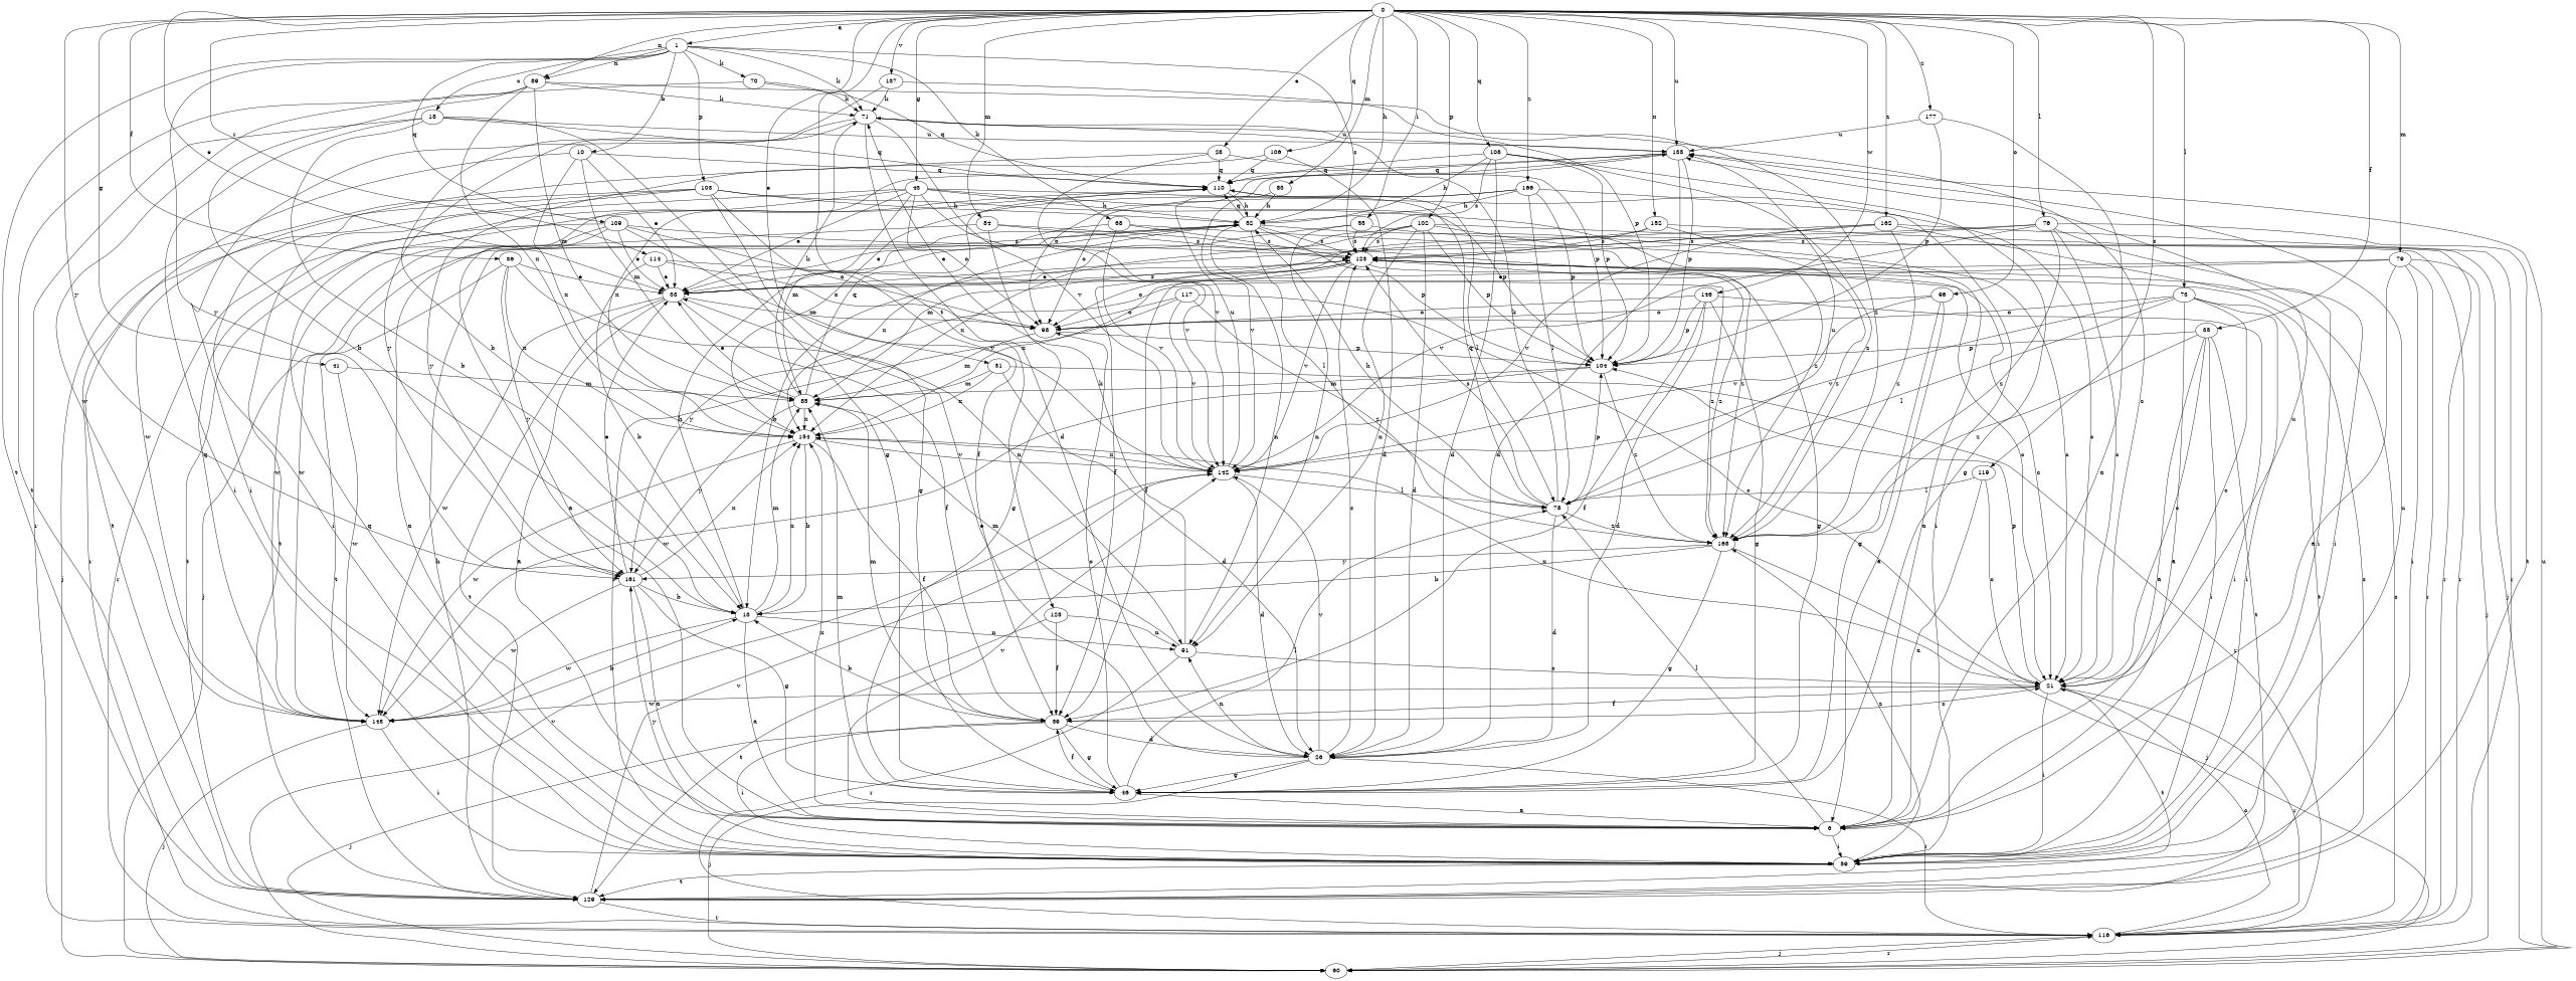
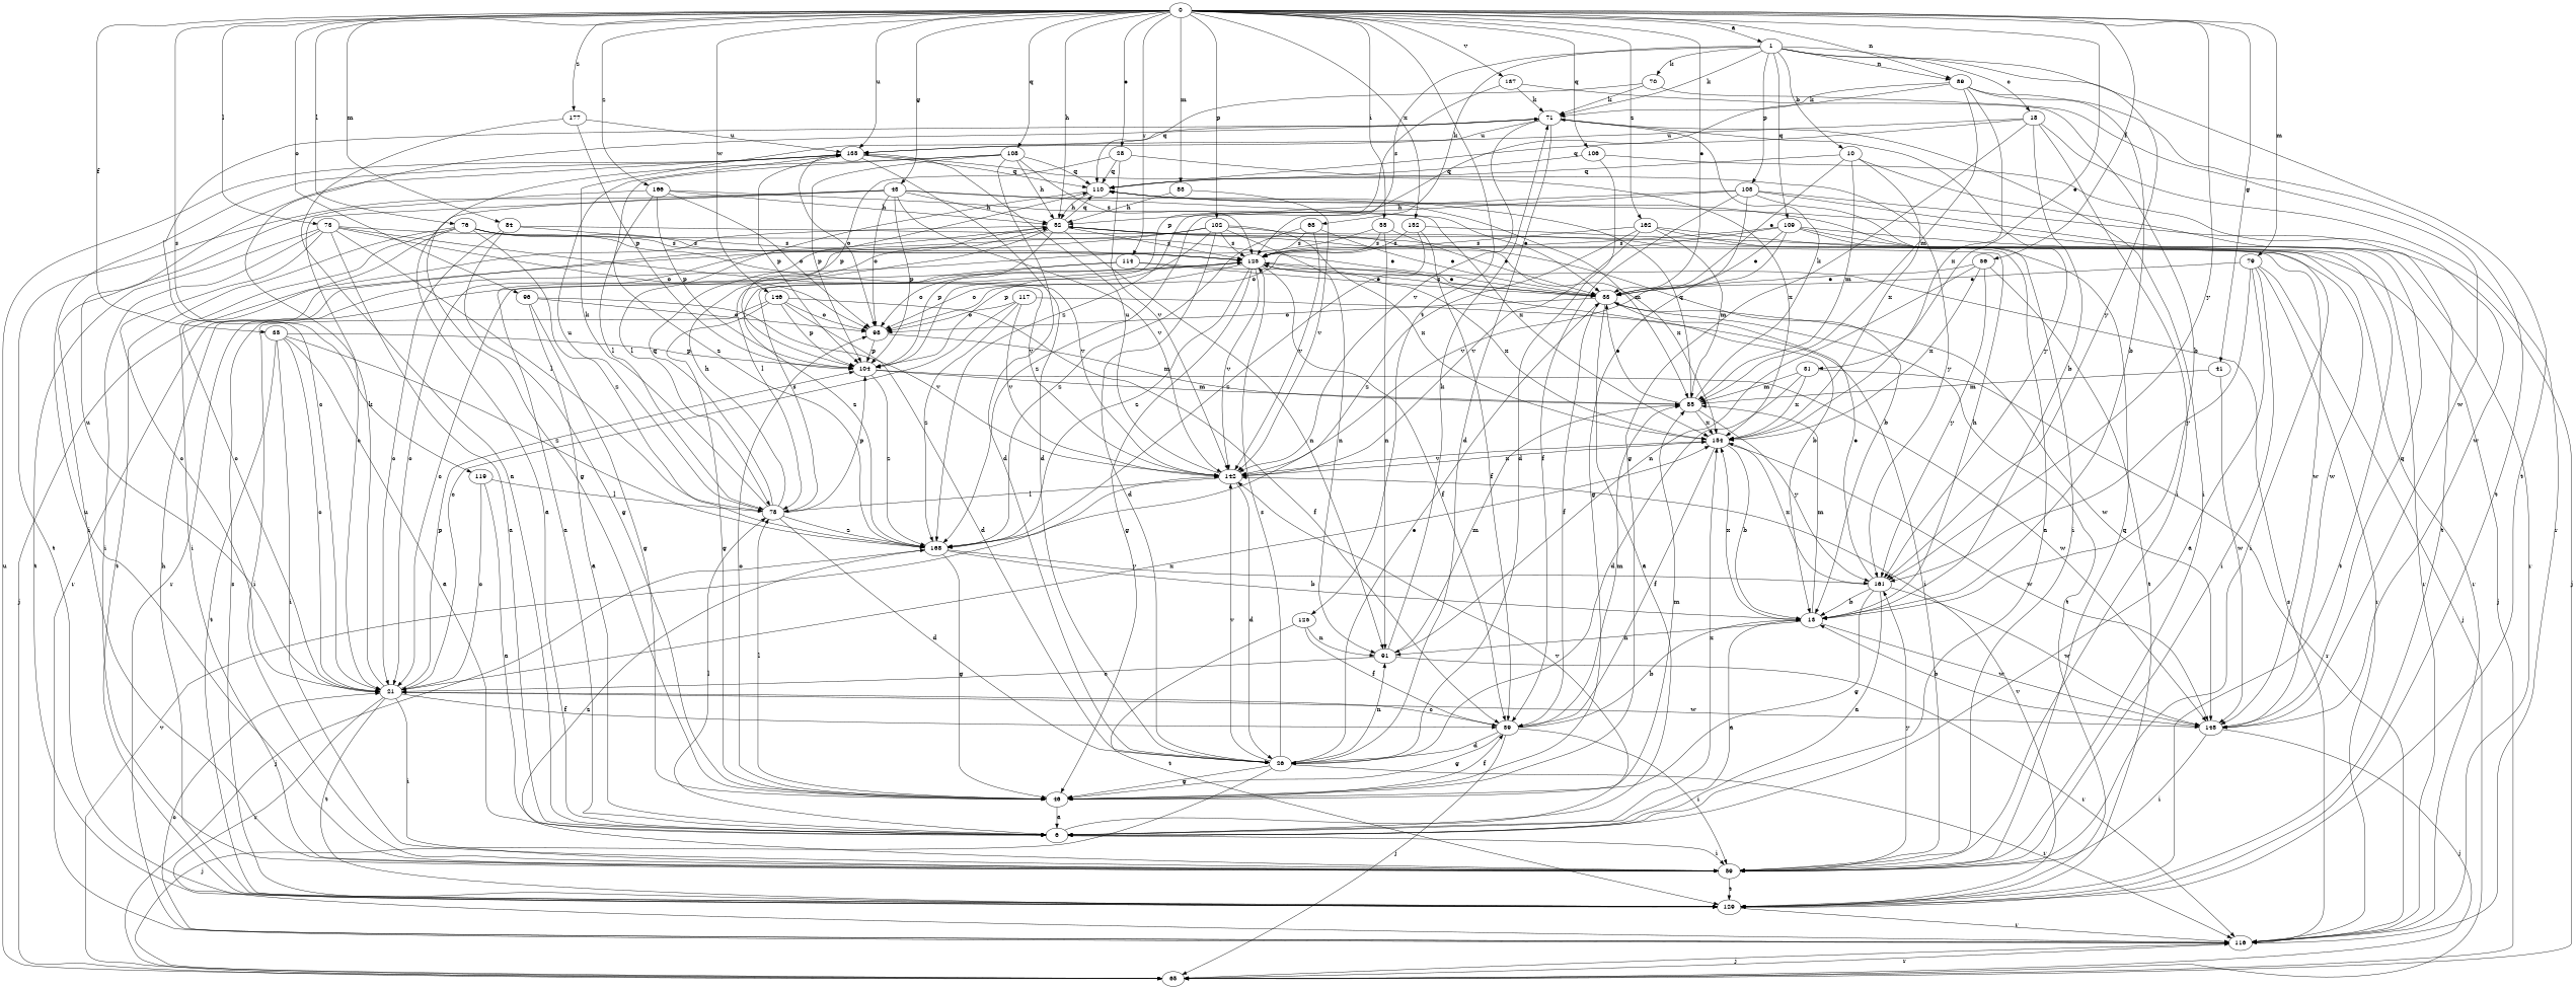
  strict digraph {
    0
    1
    28
    31
    33
    35
    36
    41
    43
    52
    55
    73
    76
    79
    83
    84
    89
    96
    102
    106
    108
    114
    119
    125
    135
    137
    146
    152
    161
    162
    166
    n32 [label=177]
    10
    18
    68
    70
    71
    103
    109
    123
    129
    142
    110
    104
    154
    85
    116
    26
    6
    148
    39
    98
    59
    n54 [label=21]
    168
    91
    78
-   65 [label=60]
+   65
    46
    13
    117
    0 -> 1 [label=a]
    0 -> 28 [label=e]
    0 -> 31 [label=e]
    0 -> 33 [label=e]
    0 -> 35 [label=f]
    0 -> 36 [label=f]
    0 -> 41 [label=g]
    0 -> 43 [label=g]
    0 -> 52 [label=h]
    0 -> 55 [label=i]
    0 -> 73 [label=l]
    0 -> 76 [label=l]
    0 -> 79 [label=m]
    0 -> 83 [label=m]
    0 -> 84 [label=m]
    0 -> 89 [label=n]
    0 -> 96 [label=o]
    0 -> 102 [label=p]
    0 -> 106 [label=q]
    0 -> 108 [label=q]
    0 -> 114 [label=r]
    0 -> 119 [label=s]
    0 -> 125 [label=t]
    0 -> 135 [label=u]
    0 -> 137 [label=v]
    0 -> 146 [label=w]
    0 -> 152 [label=x]
    0 -> 161 [label=y]
    0 -> 162 [label=z]
    0 -> 166 [label=z]
    0 -> n32 [label=z]
    1 -> 89 [label=n]
    1 -> 161 [label=y]
    1 -> 10 [label=b]
    1 -> 18 [label=c]
    1 -> 68 [label=k]
    1 -> 70 [label=k]
    1 -> 71 [label=k]
    1 -> 103 [label=p]
    1 -> 109 [label=q]
    1 -> 123 [label=s]
    1 -> 129 [label=t]
    28 -> 161 [label=y]
    28 -> 142 [label=v]
    28 -> 110 [label=q]
    28 -> 104 [label=p]
    31 -> 154 [label=x]
    31 -> 85 [label=m]
    31 -> 116 [label=r]
    31 -> 26 [label=d]
    33 -> 123 [label=s]
    33 -> 129 [label=t]
    33 -> 6 [label=a]
    33 -> 148 [label=w]
    33 -> 39 [label=f]
    33 -> 98 [label=o]
    35 -> 129 [label=t]
    35 -> 104 [label=p]
    35 -> 6 [label=a]
    35 -> 59 [label=i]
    35 -> n54 [label=c]
    35 -> 168 [label=z]
    36 -> 33 [label=e]
    36 -> 161 [label=y]
    36 -> 129 [label=t]
    36 -> 154 [label=x]
    36 -> 91 [label=n]
    41 -> 85 [label=m]
    41 -> 148 [label=w]
    43 -> 33 [label=e]
    43 -> 52 [label=h]
    43 -> 129 [label=t]
    43 -> 142 [label=v]
    43 -> 104 [label=p]
    43 -> 85 [label=m]
    43 -> 6 [label=a]
    43 -> 98 [label=o]
    43 -> n54 [label=c]
    52 -> 123 [label=s]
    52 -> 110 [label=q]
    52 -> 104 [label=p]
    52 -> 154 [label=x]
    52 -> 148 [label=w]
    52 -> n54 [label=c]
    52 -> 91 [label=n]
    52 -> 78 [label=l]
    52 -> 65 [label=j]
    55 -> 33 [label=e]
    55 -> 123 [label=s]
    55 -> 116 [label=r]
    55 -> 91 [label=n]
+   73 -> 123 [label=s]
    73 -> 129 [label=t]
    73 -> 142 [label=v]
    73 -> 6 [label=a]
    73 -> 98 [label=o]
    73 -> 59 [label=i]
    73 -> n54 [label=c]
    73 -> 78 [label=l]
    76 -> 33 [label=e]
    76 -> 123 [label=s]
    76 -> 129 [label=t]
    76 -> 142 [label=v]
    76 -> 59 [label=i]
    76 -> n54 [label=c]
    76 -> 168 [label=z]
    79 -> 33 [label=e]
    79 -> 161 [label=y]
    79 -> 116 [label=r]
    79 -> 6 [label=a]
    79 -> 59 [label=i]
    79 -> 65 [label=j]
    83 -> 52 [label=h]
    83 -> 142 [label=v]
    84 -> 123 [label=s]
    84 -> 148 [label=w]
    84 -> n54 [label=c]
    84 -> 46 [label=g]
    89 -> 71 [label=k]
    89 -> 129 [label=t]
    89 -> 154 [label=x]
    89 -> 85 [label=m]
    89 -> 168 [label=z]
    89 -> 13 [label=b]
    96 -> 142 [label=v]
    96 -> 6 [label=a]
    96 -> 98 [label=o]
    96 -> 46 [label=g]
    102 -> 123 [label=s]
    102 -> 104 [label=p]
    102 -> 154 [label=x]
    102 -> 116 [label=r]
    102 -> 26 [label=d]
    102 -> 6 [label=a]
    102 -> 91 [label=n]
    102 -> 13 [label=b]
    106 -> 110 [label=q]
    106 -> 26 [label=d]
    106 -> 148 [label=w]
    108 -> 52 [label=h]
    108 -> 123 [label=s]
    108 -> 110 [label=q]
    108 -> 104 [label=p]
    108 -> 26 [label=d]
    108 -> 168 [label=z]
    108 -> 46 [label=g]
    114 -> 33 [label=e]
    114 -> 98 [label=o]
    114 -> 168 [label=z]
    114 -> 13 [label=b]
    119 -> 6 [label=a]
    119 -> n54 [label=c]
    119 -> 78 [label=l]
    125 -> 129 [label=t]
    125 -> 39 [label=f]
    125 -> 91 [label=n]
    135 -> 110 [label=q]
    135 -> 104 [label=p]
    135 -> 154 [label=x]
    135 -> 26 [label=d]
    135 -> 98 [label=o]
    137 -> 71 [label=k]
    137 -> 104 [label=p]
    137 -> 13 [label=b]
    146 -> 104 [label=p]
    146 -> 26 [label=d]
    146 -> 39 [label=f]
    146 -> 98 [label=o]
    146 -> 59 [label=i]
    146 -> 46 [label=g]
    152 -> 123 [label=s]
    152 -> 39 [label=f]
    152 -> 168 [label=z]
    152 -> 65 [label=j]
    161 -> 33 [label=e]
    161 -> 154 [label=x]
    161 -> 6 [label=a]
    161 -> 148 [label=w]
    161 -> 46 [label=g]
    161 -> 13 [label=b]
    162 -> 123 [label=s]
    162 -> 142 [label=v]
    162 -> 85 [label=m]
    162 -> 116 [label=r]
    162 -> 59 [label=i]
    162 -> 168 [label=z]
    166 -> 52 [label=h]
    166 -> 104 [label=p]
    166 -> 154 [label=x]
    166 -> 98 [label=o]
    166 -> 59 [label=i]
    166 -> 78 [label=l]
    n32 -> 135 [label=u]
    n32 -> 104 [label=p]
    n32 -> 6 [label=a]
    10 -> 33 [label=e]
    10 -> 129 [label=t]
    10 -> 110 [label=q]
    10 -> 154 [label=x]
    10 -> 85 [label=m]
    18 -> 135 [label=u]
    18 -> 110 [label=q]
    18 -> 116 [label=r]
    18 -> 59 [label=i]
    18 -> 46 [label=g]
    18 -> 13 [label=b]
    68 -> 33 [label=e]
    68 -> 123 [label=s]
    68 -> 142 [label=v]
    68 -> 168 [label=z]
    70 -> 71 [label=k]
    70 -> 110 [label=q]
    70 -> 148 [label=w]
    71 -> 135 [label=u]
    71 -> 161 [label=y]
    71 -> 142 [label=v]
    71 -> 26 [label=d]
    71 -> 59 [label=i]
    71 -> n54 [label=c]
    103 -> 52 [label=h]
    103 -> 116 [label=r]
    103 -> 39 [label=f]
    103 -> 59 [label=i]
    103 -> 168 [label=z]
    103 -> 65 [label=j]
    103 -> 46 [label=g]
    109 -> 33 [label=e]
    109 -> 123 [label=s]
    109 -> 129 [label=t]
    109 -> 142 [label=v]
    109 -> 116 [label=r]
    109 -> 6 [label=a]
    109 -> 98 [label=o]
    123 -> 33 [label=e]
    123 -> 142 [label=v]
    123 -> 154 [label=x]
    123 -> 39 [label=f]
    123 -> 98 [label=o]
    123 -> n54 [label=c]
    123 -> 168 [label=z]
    123 -> 46 [label=g]
    129 -> 52 [label=h]
    129 -> 123 [label=s]
    129 -> 142 [label=v]
    129 -> 116 [label=r]
    142 -> 135 [label=u]
    142 -> 154 [label=x]
    142 -> 26 [label=d]
    142 -> 78 [label=l]
    110 -> 52 [label=h]
    110 -> 78 [label=l]
    104 -> 85 [label=m]
    104 -> 148 [label=w]
    104 -> 168 [label=z]
    154 -> 142 [label=v]
    154 -> 148 [label=w]
    154 -> 39 [label=f]
    154 -> 13 [label=b]
    85 -> 33 [label=e]
    85 -> 161 [label=y]
    85 -> 71 [label=k]
    85 -> 110 [label=q]
    85 -> 154 [label=x]
    116 -> 123 [label=s]
    116 -> n54 [label=c]
    116 -> 65 [label=j]
    26 -> 33 [label=e]
    26 -> 123 [label=s]
    26 -> 142 [label=v]
    26 -> 116 [label=r]
    26 -> 91 [label=n]
    26 -> 65 [label=j]
    26 -> 46 [label=g]
    6 -> 142 [label=v]
    6 -> 154 [label=x]
    6 -> 59 [label=i]
    6 -> 78 [label=l]
    148 -> 110 [label=q]
    148 -> 59 [label=i]
    148 -> 65 [label=j]
    148 -> 13 [label=b]
    39 -> 85 [label=m]
    39 -> 26 [label=d]
    39 -> 59 [label=i]
    39 -> n54 [label=c]
    39 -> 65 [label=j]
    39 -> 46 [label=g]
    39 -> 13 [label=b]
    98 -> 104 [label=p]
    98 -> 85 [label=m]
    59 -> 135 [label=u]
    59 -> 161 [label=y]
    59 -> 129 [label=t]
    59 -> 110 [label=q]
    59 -> 168 [label=z]
    n54 -> 135 [label=u]
+   n54 -> 71 [label=k]
    n54 -> 129 [label=t]
    n54 -> 104 [label=p]
    n54 -> 154 [label=x]
    n54 -> 116 [label=r]
    n54 -> 148 [label=w]
    n54 -> 39 [label=f]
    n54 -> 59 [label=i]
    168 -> 161 [label=y]
    168 -> 65 [label=j]
    168 -> 46 [label=g]
    168 -> 13 [label=b]
    91 -> 71 [label=k]
    91 -> 85 [label=m]
    91 -> 116 [label=r]
    91 -> n54 [label=c]
    78 -> 52 [label=h]
    78 -> 135 [label=u]
    78 -> 71 [label=k]
    78 -> 123 [label=s]
    78 -> 110 [label=q]
    78 -> 104 [label=p]
    78 -> 26 [label=d]
    78 -> 168 [label=z]
    65 -> 135 [label=u]
    65 -> 142 [label=v]
    65 -> 116 [label=r]
    46 -> 85 [label=m]
    46 -> 6 [label=a]
    46 -> 39 [label=f]
    46 -> 98 [label=o]
    46 -> 78 [label=l]
    13 -> 52 [label=h]
    13 -> 154 [label=x]
    13 -> 85 [label=m]
    13 -> 6 [label=a]
    13 -> 148 [label=w]
    13 -> 91 [label=n]
    117 -> 142 [label=v]
    117 -> 98 [label=o]
    117 -> 59 [label=i]
    117 -> n54 [label=c]
    117 -> 168 [label=z]
  }
